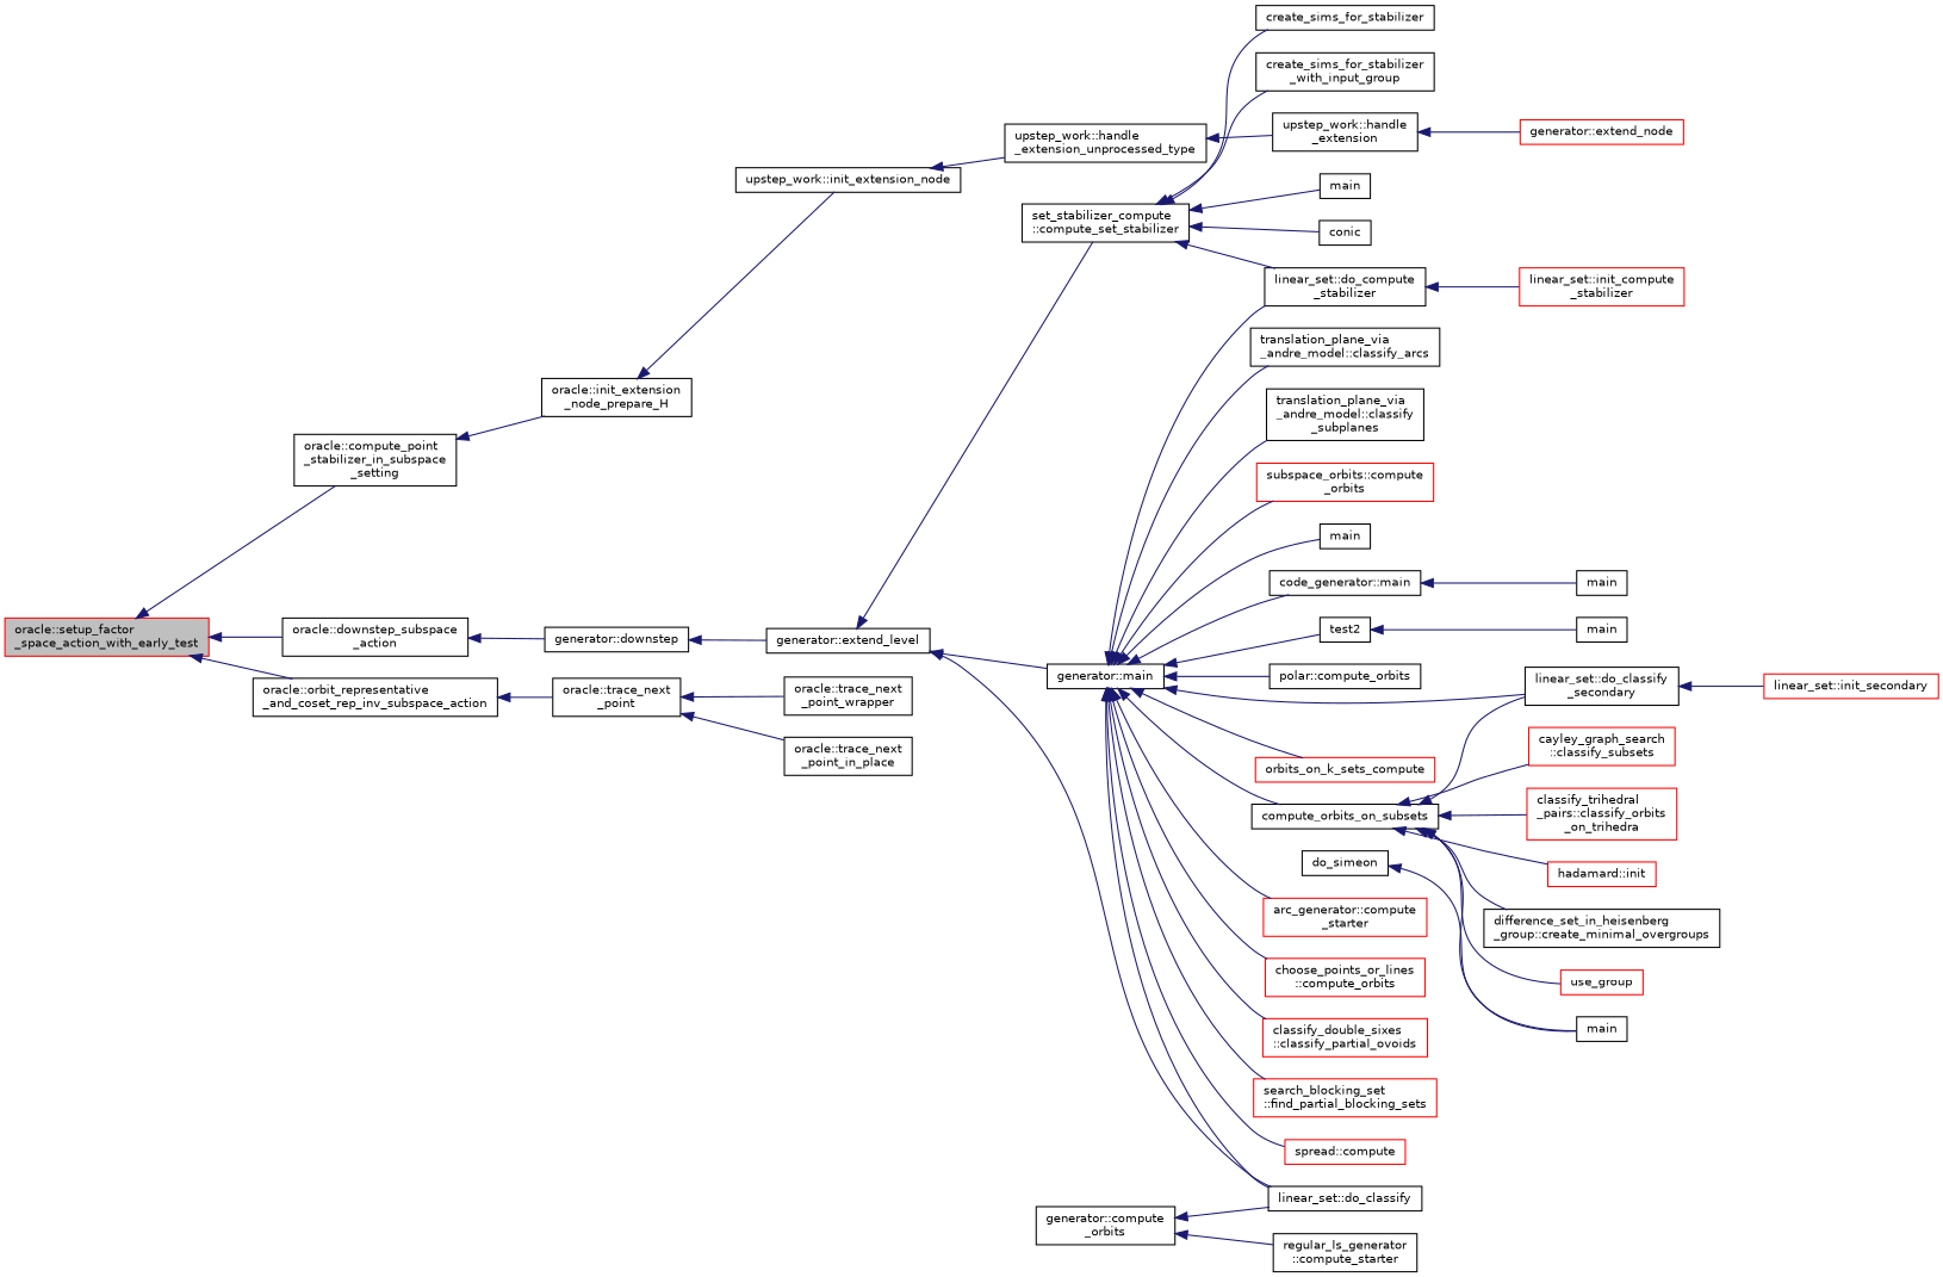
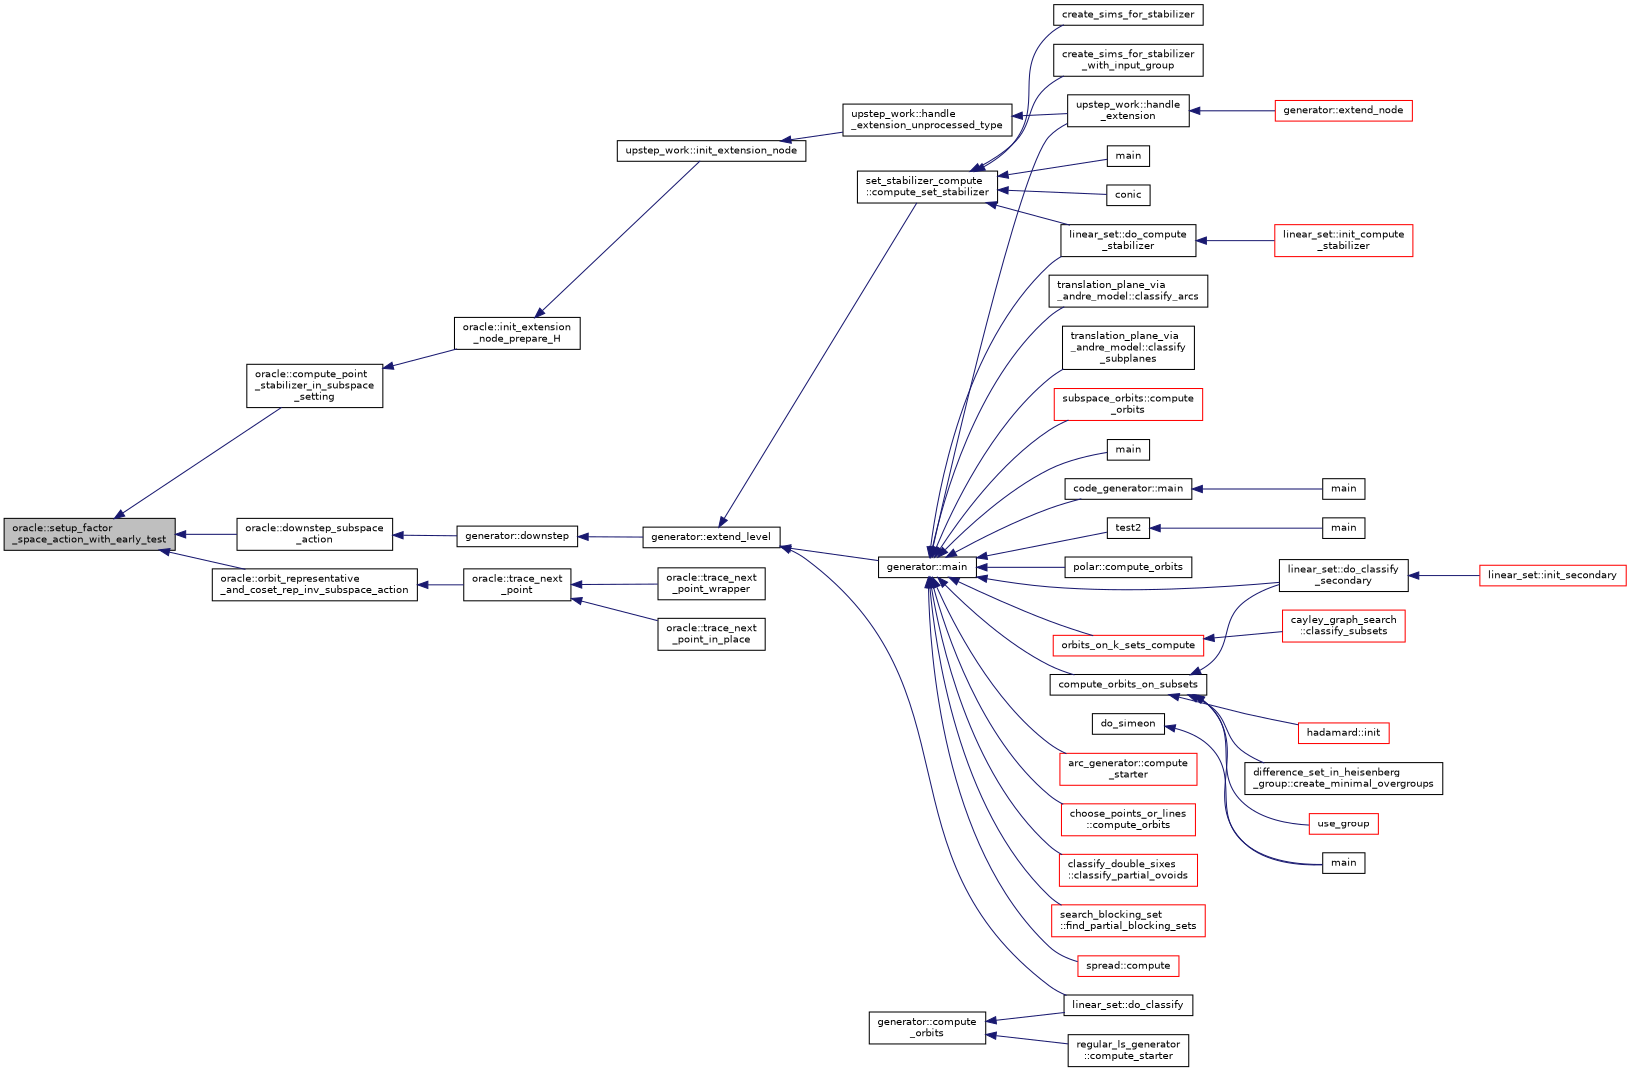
  digraph {
    rankdir=LR
    node [color=black fillcolor=white fontname=Helvetica fontsize=10 shape=record style=filled]
    edge [color=midnightblue dir=back fontname=Helvetica fontsize=10 labelfontname=Helvetica labelfontsize=10 style=solid]
-   n1 [color=red fillcolor=grey75 fontcolor=black height=0.2 label="oracle::setup_factor\l_space_action_with_early_test" width=0.4]
+   n1 [fillcolor=grey75 fontcolor=black height=0.2 label="oracle::setup_factor\l_space_action_with_early_test" width=0.4]
    n2 [height=0.2 label="oracle::compute_point\l_stabilizer_in_subspace\l_setting" width=0.4]
    n3 [height=0.2 label="oracle::downstep_subspace\l_action" width=0.4]
    n4 [height=0.2 label="oracle::orbit_representative\l_and_coset_rep_inv_subspace_action" width=0.4]
    n5 [height=0.2 label="oracle::init_extension\l_node_prepare_H" width=0.4]
    n6 [height=0.2 label="generator::downstep" width=0.4]
    n7 [height=0.2 label="oracle::trace_next\l_point" width=0.4]
    n8 [height=0.2 label="upstep_work::init_extension_node" width=0.4]
    n9 [height=0.2 label="upstep_work::handle\l_extension_unprocessed_type" width=0.4]
    n10 [height=0.2 label="upstep_work::handle\l_extension" width=0.4]
    n11 [color=red height=0.2 label="generator::extend_node" width=0.4]
    n12 [height=0.2 label="generator::extend_level" width=0.4]
    n13 [height=0.2 label="set_stabilizer_compute\l::compute_set_stabilizer" width=0.4]
    n14 [height=0.2 label="generator::main" width=0.4]
    n15 [height=0.2 label="linear_set::do_classify" width=0.4]
    n16 [height=0.2 label=main width=0.4]
    n17 [height=0.2 label=conic width=0.4]
    n18 [height=0.2 label="linear_set::do_compute\l_stabilizer" width=0.4]
    n19 [height=0.2 label=create_sims_for_stabilizer width=0.4]
    n20 [height=0.2 label="create_sims_for_stabilizer\l_with_input_group" width=0.4]
    n21 [height=0.2 label="generator::compute\l_orbits" width=0.4]
    n22 [height=0.2 label="regular_ls_generator\l::compute_starter" width=0.4]
    n23 [height=0.2 label=main width=0.4]
    n24 [height=0.2 label="code_generator::main" width=0.4]
    n25 [height=0.2 label=test2 width=0.4]
    n26 [height=0.2 label="polar::compute_orbits" width=0.4]
    n27 [height=0.2 label="linear_set::do_classify\l_secondary" width=0.4]
    n28 [height=0.2 label=compute_orbits_on_subsets width=0.4]
    n29 [color=red height=0.2 label=orbits_on_k_sets_compute width=0.4]
    n30 [color=red height=0.2 label="arc_generator::compute\l_starter" width=0.4]
    n31 [color=red height=0.2 label="choose_points_or_lines\l::compute_orbits" width=0.4]
    n32 [color=red height=0.2 label="classify_double_sixes\l::classify_partial_ovoids" width=0.4]
    n33 [color=red height=0.2 label="search_blocking_set\l::find_partial_blocking_sets" width=0.4]
    n34 [color=red height=0.2 label="spread::compute" width=0.4]
    n35 [height=0.2 label="translation_plane_via\l_andre_model::classify_arcs" width=0.4]
    n36 [height=0.2 label="translation_plane_via\l_andre_model::classify\l_subplanes" width=0.4]
    n37 [color=red height=0.2 label="subspace_orbits::compute\l_orbits" width=0.4]
    n38 [color=red height=0.2 label="linear_set::init_compute\l_stabilizer" width=0.4]
    n39 [height=0.2 label=main width=0.4]
    n40 [height=0.2 label=main width=0.4]
    n41 [color=red height=0.2 label="linear_set::init_secondary" width=0.4]
    n42 [color=red height=0.2 label="cayley_graph_search\l::classify_subsets" width=0.4]
    n43 [color=red height=0.2 label="hadamard::init" width=0.4]
    n44 [height=0.2 label="difference_set_in_heisenberg\l_group::create_minimal_overgroups" width=0.4]
    n45 [height=0.2 label=main width=0.4]
    n46 [color=red height=0.2 label=use_group width=0.4]
-   n47 [color=red height=0.2 label="classify_trihedral\l_pairs::classify_orbits\l_on_trihedra" width=0.4]
    n48 [height=0.2 label=do_simeon width=0.4]
    n49 [height=0.2 label="oracle::trace_next\l_point_wrapper" width=0.4]
    n50 [height=0.2 label="oracle::trace_next\l_point_in_place" width=0.4]
    n1 -> n2
    n1 -> n3
    n1 -> n4
    n2 -> n5
    n3 -> n6
    n4 -> n7
    n5 -> n8
    n6 -> n12
    n7 -> n49
    n7 -> n50
    n8 -> n9
    n9 -> n10
    n10 -> n11
    n12 -> n13
    n12 -> n14
    n12 -> n15
    n13 -> n16
    n13 -> n17
    n13 -> n18
    n13 -> n19
    n13 -> n20
-   n14 -> n15
+   n14 -> n10
    n14 -> n18
    n14 -> n23
    n14 -> n24
    n14 -> n25
    n14 -> n26
    n14 -> n27
    n14 -> n28
    n14 -> n29
    n14 -> n30
    n14 -> n31
    n14 -> n32
    n14 -> n33
    n14 -> n34
    n14 -> n35
    n14 -> n36
    n14 -> n37
    n18 -> n38
    n21 -> n15
    n21 -> n22
    n24 -> n39
    n25 -> n40
    n27 -> n41
    n28 -> n27
-   n28 -> n42
+   n29 -> n42
    n28 -> n43
    n28 -> n44
    n28 -> n45
    n28 -> n46
-   n28 -> n47
    n48 -> n45
  }
